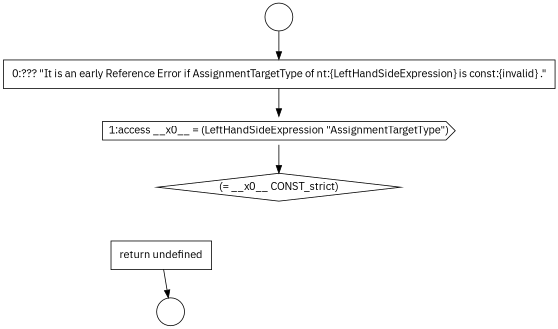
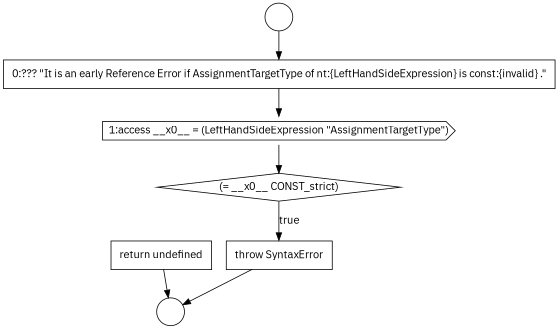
  digraph {
    fontname="IBM Plex Sans"
    node [color=black fillcolor=white fontname="IBM Plex Sans" shape=none style=filled]
    edge [color=black fontname="IBM Plex Sans"]
    n1 [label=<<font color="black">(= __x0__ CONST_strict)</font>> shape=diamond]
+   n2 [label=<<font color="black">     <table border="0" cellborder="1" cellspacing="0" cellpadding="10">       <tr><td align="left">throw SyntaxError</td></tr>     </table>   </font>> margin=0]
    n3 [label=<<font color="black">     <table border="0" cellborder="1" cellspacing="0" cellpadding="10">       <tr><td align="left">return undefined</td></tr>     </table>   </font>> margin=0]
    n4 [label=" " shape=circle]
    n5 [label=<<font color="black">1:access __x0__ = (LeftHandSideExpression &quot;AssignmentTargetType&quot;)</font>> shape=cds]
    n6 [label=" " shape=circle]
    n7 [label=<<font color="black">     <table border="0" cellborder="1" cellspacing="0" cellpadding="10">       <tr><td align="left">0:??? &quot;It is an early Reference Error if AssignmentTargetType of nt:{LeftHandSideExpression} is const:{invalid} .&quot;</td></tr>     </table>   </font>> margin=0]
+   n1 -> n2 [label=<<font color="black">true</font>>]
+   n2 -> n4
    n3 -> n4
    n5 -> n1
    n6 -> n7
    n7 -> n5
  }
